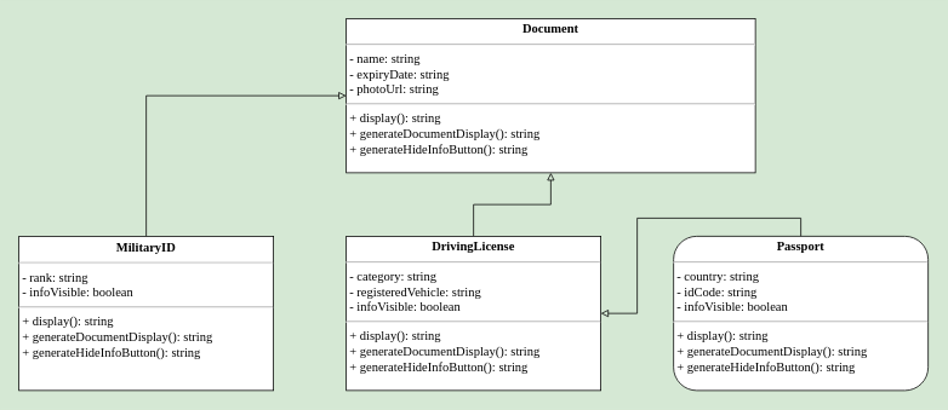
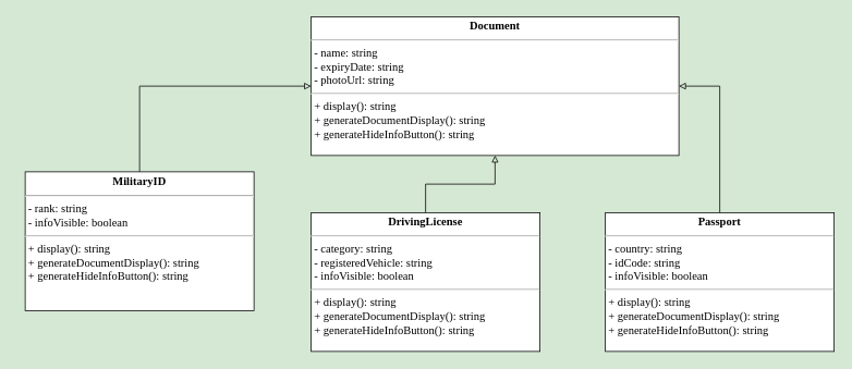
  <mxCell id="0" />
  <mxCell id="1" parent="0" />
  <mxCell id="2" value="&lt;p style=&quot;margin: 4px 0px 0px; text-align: center; font-size: 14px;&quot;&gt;&lt;b style=&quot;border-color: var(--border-color); font-size: 14px;&quot;&gt;Document&lt;/b&gt;&lt;/p&gt;&lt;hr style=&quot;font-size: 14px;&quot;&gt;&lt;p style=&quot;border-color: var(--border-color); margin: 0px 0px 0px 4px; font-size: 14px;&quot;&gt;- name: string&lt;/p&gt;&lt;p style=&quot;border-color: var(--border-color); margin: 0px 0px 0px 4px; font-size: 14px;&quot;&gt;- expiryDate: string&lt;/p&gt;&lt;p style=&quot;border-color: var(--border-color); margin: 0px 0px 0px 4px; font-size: 14px;&quot;&gt;- photoUrl: string&lt;/p&gt;&lt;hr style=&quot;font-size: 14px;&quot;&gt;&lt;p style=&quot;border-color: var(--border-color); margin: 0px 0px 0px 4px; font-size: 14px;&quot;&gt;+&amp;nbsp;display(): string&lt;/p&gt;&lt;p style=&quot;border-color: var(--border-color); margin: 0px 0px 0px 4px; font-size: 14px;&quot;&gt;+&amp;nbsp;generateDocumentDisplay(): string&lt;br style=&quot;border-color: var(--border-color); font-size: 14px;&quot;&gt;&lt;/p&gt;&lt;p style=&quot;border-color: var(--border-color); margin: 0px 0px 0px 4px; font-size: 14px;&quot;&gt;+ generateHideInfoButton(): string&lt;/p&gt;" style="verticalAlign=top;align=left;overflow=fill;html=1;whiteSpace=wrap;fontFamily=Times New Roman;fontSize=14;" vertex="1" parent="1"><mxGeometry x="380" y="20" width="450" height="170" as="geometry" /></mxCell>
- <mxCell id="3" style="edgeStyle=orthogonalEdgeStyle;rounded=0;orthogonalLoop=1;jettySize=auto;html=1;exitX=0.5;exitY=0;exitDx=0;exitDy=0;endArrow=block;endFill=0;" edge="1" parent="1" source="4" target="6"><mxGeometry relative="1" as="geometry" /></mxCell>
- <mxCell id="4" value="&lt;p style=&quot;margin: 4px 0px 0px; text-align: center; font-size: 14px;&quot;&gt;&lt;b&gt;Passport&lt;/b&gt;&lt;br&gt;&lt;/p&gt;&lt;hr style=&quot;font-size: 14px;&quot;&gt;&lt;p style=&quot;border-color: var(--border-color); margin: 0px 0px 0px 4px; font-size: 14px;&quot;&gt;-&amp;nbsp;country: string&lt;/p&gt;&lt;p style=&quot;border-color: var(--border-color); margin: 0px 0px 0px 4px; font-size: 14px;&quot;&gt;-&amp;nbsp;idCode: string&lt;/p&gt;&lt;p style=&quot;border-color: var(--border-color); margin: 0px 0px 0px 4px; font-size: 14px;&quot;&gt;-&amp;nbsp;infoVisible: boolean&lt;/p&gt;&lt;hr style=&quot;font-size: 14px;&quot;&gt;&lt;p style=&quot;border-color: var(--border-color); margin: 0px 0px 0px 4px; font-size: 14px;&quot;&gt;+&amp;nbsp;display(): string&lt;/p&gt;&lt;p style=&quot;border-color: var(--border-color); margin: 0px 0px 0px 4px; font-size: 14px;&quot;&gt;+&amp;nbsp;generateDocumentDisplay(): string&lt;br style=&quot;border-color: var(--border-color); font-size: 14px;&quot;&gt;&lt;/p&gt;&lt;p style=&quot;border-color: var(--border-color); margin: 0px 0px 0px 4px; font-size: 14px;&quot;&gt;+ generateHideInfoButton(): string&lt;/p&gt;" style="verticalAlign=top;align=left;overflow=fill;html=1;whiteSpace=wrap;fontFamily=Times New Roman;fontSize=14;rounded=1;" vertex="1" parent="1"><mxGeometry x="740" y="260" width="280" height="170" as="geometry" /></mxCell>
+ <mxCell id="3" style="edgeStyle=orthogonalEdgeStyle;rounded=0;orthogonalLoop=1;jettySize=auto;html=1;exitX=0.5;exitY=0;exitDx=0;exitDy=0;entryX=1;entryY=0.5;entryDx=0;entryDy=0;endArrow=block;endFill=0;" edge="1" parent="1" source="4" target="2"><mxGeometry relative="1" as="geometry" /></mxCell>
+ <mxCell id="4" value="&lt;p style=&quot;margin: 4px 0px 0px; text-align: center; font-size: 14px;&quot;&gt;&lt;b&gt;Passport&lt;/b&gt;&lt;br&gt;&lt;/p&gt;&lt;hr style=&quot;font-size: 14px;&quot;&gt;&lt;p style=&quot;border-color: var(--border-color); margin: 0px 0px 0px 4px; font-size: 14px;&quot;&gt;-&amp;nbsp;country: string&lt;/p&gt;&lt;p style=&quot;border-color: var(--border-color); margin: 0px 0px 0px 4px; font-size: 14px;&quot;&gt;-&amp;nbsp;idCode: string&lt;/p&gt;&lt;p style=&quot;border-color: var(--border-color); margin: 0px 0px 0px 4px; font-size: 14px;&quot;&gt;-&amp;nbsp;infoVisible: boolean&lt;/p&gt;&lt;hr style=&quot;font-size: 14px;&quot;&gt;&lt;p style=&quot;border-color: var(--border-color); margin: 0px 0px 0px 4px; font-size: 14px;&quot;&gt;+&amp;nbsp;display(): string&lt;/p&gt;&lt;p style=&quot;border-color: var(--border-color); margin: 0px 0px 0px 4px; font-size: 14px;&quot;&gt;+&amp;nbsp;generateDocumentDisplay(): string&lt;br style=&quot;border-color: var(--border-color); font-size: 14px;&quot;&gt;&lt;/p&gt;&lt;p style=&quot;border-color: var(--border-color); margin: 0px 0px 0px 4px; font-size: 14px;&quot;&gt;+ generateHideInfoButton(): string&lt;/p&gt;" style="verticalAlign=top;align=left;overflow=fill;html=1;whiteSpace=wrap;fontFamily=Times New Roman;fontSize=14;" vertex="1" parent="1"><mxGeometry x="740" y="260" width="280" height="170" as="geometry" /></mxCell>
  <mxCell id="5" style="edgeStyle=orthogonalEdgeStyle;rounded=0;orthogonalLoop=1;jettySize=auto;html=1;exitX=0.5;exitY=0;exitDx=0;exitDy=0;entryX=0.5;entryY=1;entryDx=0;entryDy=0;endArrow=block;endFill=0;" edge="1" parent="1" source="6" target="2"><mxGeometry relative="1" as="geometry" /></mxCell>
  <mxCell id="6" value="&lt;p style=&quot;margin: 4px 0px 0px; text-align: center; font-size: 14px;&quot;&gt;&lt;b&gt;DrivingLicense&lt;/b&gt;&lt;br&gt;&lt;/p&gt;&lt;hr style=&quot;font-size: 14px;&quot;&gt;&lt;p style=&quot;border-color: var(--border-color); margin: 0px 0px 0px 4px; font-size: 14px;&quot;&gt;-&amp;nbsp;category: string&lt;/p&gt;&lt;p style=&quot;border-color: var(--border-color); margin: 0px 0px 0px 4px; font-size: 14px;&quot;&gt;-&amp;nbsp;registeredVehicle: string&lt;/p&gt;&lt;p style=&quot;border-color: var(--border-color); margin: 0px 0px 0px 4px; font-size: 14px;&quot;&gt;-&amp;nbsp;infoVisible: boolean&lt;/p&gt;&lt;hr style=&quot;font-size: 14px;&quot;&gt;&lt;p style=&quot;border-color: var(--border-color); margin: 0px 0px 0px 4px; font-size: 14px;&quot;&gt;+&amp;nbsp;display(): string&lt;/p&gt;&lt;p style=&quot;border-color: var(--border-color); margin: 0px 0px 0px 4px; font-size: 14px;&quot;&gt;+&amp;nbsp;generateDocumentDisplay(): string&lt;br style=&quot;border-color: var(--border-color); font-size: 14px;&quot;&gt;&lt;/p&gt;&lt;p style=&quot;border-color: var(--border-color); margin: 0px 0px 0px 4px; font-size: 14px;&quot;&gt;+ generateHideInfoButton(): string&lt;/p&gt;" style="verticalAlign=top;align=left;overflow=fill;html=1;whiteSpace=wrap;fontFamily=Times New Roman;fontSize=14;" vertex="1" parent="1"><mxGeometry x="380" y="260" width="280" height="170" as="geometry" /></mxCell>
  <mxCell id="7" style="edgeStyle=orthogonalEdgeStyle;rounded=0;orthogonalLoop=1;jettySize=auto;html=1;exitX=0.5;exitY=0;exitDx=0;exitDy=0;entryX=0;entryY=0.5;entryDx=0;entryDy=0;endArrow=block;endFill=0;" edge="1" parent="1" source="8" target="2"><mxGeometry relative="1" as="geometry" /></mxCell>
- <mxCell id="8" value="&lt;p style=&quot;margin: 4px 0px 0px; text-align: center; font-size: 14px;&quot;&gt;&lt;b&gt;MilitaryID&lt;/b&gt;&lt;span style=&quot;color: rgb(255, 255, 255); font-family: &amp;quot;Söhne Mono&amp;quot;, Monaco, &amp;quot;Andale Mono&amp;quot;, &amp;quot;Ubuntu Mono&amp;quot;, monospace; text-align: left; background-color: rgb(13, 13, 13);&quot;&gt;  &lt;/span&gt;&lt;br&gt;&lt;/p&gt;&lt;hr style=&quot;font-size: 14px;&quot;&gt;&lt;p style=&quot;border-color: var(--border-color); margin: 0px 0px 0px 4px; font-size: 14px;&quot;&gt;-&amp;nbsp;rank: string&lt;/p&gt;&lt;p style=&quot;border-color: var(--border-color); margin: 0px 0px 0px 4px; font-size: 14px;&quot;&gt;&lt;span style=&quot;background-color: initial;&quot;&gt;-&amp;nbsp;infoVisible: boolean&lt;/span&gt;&lt;/p&gt;&lt;hr style=&quot;font-size: 14px;&quot;&gt;&lt;p style=&quot;border-color: var(--border-color); margin: 0px 0px 0px 4px; font-size: 14px;&quot;&gt;+&amp;nbsp;display(): string&lt;/p&gt;&lt;p style=&quot;border-color: var(--border-color); margin: 0px 0px 0px 4px; font-size: 14px;&quot;&gt;+&amp;nbsp;generateDocumentDisplay(): string&lt;br style=&quot;border-color: var(--border-color); font-size: 14px;&quot;&gt;&lt;/p&gt;&lt;p style=&quot;border-color: var(--border-color); margin: 0px 0px 0px 4px; font-size: 14px;&quot;&gt;+ generateHideInfoButton(): string&lt;/p&gt;" style="verticalAlign=top;align=left;overflow=fill;html=1;whiteSpace=wrap;fontFamily=Times New Roman;fontSize=14;" vertex="1" parent="1"><mxGeometry x="20" y="260" width="280" height="170" as="geometry" /></mxCell>
+ <mxCell id="8" value="&lt;p style=&quot;margin: 4px 0px 0px; text-align: center; font-size: 14px;&quot;&gt;&lt;b&gt;MilitaryID&lt;/b&gt;&lt;span style=&quot;color: rgb(255, 255, 255); font-family: &amp;quot;Söhne Mono&amp;quot;, Monaco, &amp;quot;Andale Mono&amp;quot;, &amp;quot;Ubuntu Mono&amp;quot;, monospace; text-align: left; background-color: rgb(13, 13, 13);&quot;&gt;  &lt;/span&gt;&lt;br&gt;&lt;/p&gt;&lt;hr style=&quot;font-size: 14px;&quot;&gt;&lt;p style=&quot;border-color: var(--border-color); margin: 0px 0px 0px 4px; font-size: 14px;&quot;&gt;-&amp;nbsp;rank: string&lt;/p&gt;&lt;p style=&quot;border-color: var(--border-color); margin: 0px 0px 0px 4px; font-size: 14px;&quot;&gt;&lt;span style=&quot;background-color: initial;&quot;&gt;-&amp;nbsp;infoVisible: boolean&lt;/span&gt;&lt;/p&gt;&lt;hr style=&quot;font-size: 14px;&quot;&gt;&lt;p style=&quot;border-color: var(--border-color); margin: 0px 0px 0px 4px; font-size: 14px;&quot;&gt;+&amp;nbsp;display(): string&lt;/p&gt;&lt;p style=&quot;border-color: var(--border-color); margin: 0px 0px 0px 4px; font-size: 14px;&quot;&gt;+&amp;nbsp;generateDocumentDisplay(): string&lt;br style=&quot;border-color: var(--border-color); font-size: 14px;&quot;&gt;&lt;/p&gt;&lt;p style=&quot;border-color: var(--border-color); margin: 0px 0px 0px 4px; font-size: 14px;&quot;&gt;+ generateHideInfoButton(): string&lt;/p&gt;" style="verticalAlign=top;align=left;overflow=fill;html=1;whiteSpace=wrap;fontFamily=Times New Roman;fontSize=14;" vertex="1" parent="1"><mxGeometry x="30" y="210" width="280" height="170" as="geometry" /></mxCell>
